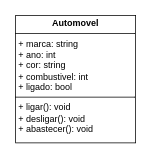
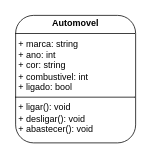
  <mxCell id="0" />
  <mxCell id="1" parent="0" />
- <mxCell id="2" value="&lt;p style=&quot;margin:0px;margin-top:4px;text-align:center;&quot;&gt;&lt;b&gt;Automovel&lt;/b&gt;&lt;/p&gt;&lt;hr size=&quot;1&quot; style=&quot;border-style:solid;&quot;&gt;&lt;p style=&quot;margin:0px;margin-left:4px;&quot;&gt;+ marca: string&lt;/p&gt;&lt;p style=&quot;margin:0px;margin-left:4px;&quot;&gt;+ ano: int&lt;/p&gt;&lt;p style=&quot;margin:0px;margin-left:4px;&quot;&gt;+ cor: string&lt;/p&gt;&lt;p style=&quot;margin:0px;margin-left:4px;&quot;&gt;+ combustivel: int&lt;/p&gt;&lt;p style=&quot;margin:0px;margin-left:4px;&quot;&gt;+ ligado: bool&lt;/p&gt;&lt;hr size=&quot;1&quot; style=&quot;border-style:solid;&quot;&gt;&lt;p style=&quot;margin:0px;margin-left:4px;&quot;&gt;+ ligar(): void&lt;/p&gt;&lt;p style=&quot;margin:0px;margin-left:4px;&quot;&gt;+ desligar(): void&lt;/p&gt;&lt;p style=&quot;margin:0px;margin-left:4px;&quot;&gt;+ abastecer(): void&lt;/p&gt;" style="verticalAlign=top;align=left;overflow=fill;html=1;whiteSpace=wrap;" vertex="1" parent="1"><mxGeometry x="20" y="20" width="160" height="170" as="geometry" /></mxCell>
+ <mxCell id="2" value="&lt;p style=&quot;margin:0px;margin-top:4px;text-align:center;&quot;&gt;&lt;b&gt;Automovel&lt;/b&gt;&lt;/p&gt;&lt;hr size=&quot;1&quot; style=&quot;border-style:solid;&quot;&gt;&lt;p style=&quot;margin:0px;margin-left:4px;&quot;&gt;+ marca: string&lt;/p&gt;&lt;p style=&quot;margin:0px;margin-left:4px;&quot;&gt;+ ano: int&lt;/p&gt;&lt;p style=&quot;margin:0px;margin-left:4px;&quot;&gt;+ cor: string&lt;/p&gt;&lt;p style=&quot;margin:0px;margin-left:4px;&quot;&gt;+ combustivel: int&lt;/p&gt;&lt;p style=&quot;margin:0px;margin-left:4px;&quot;&gt;+ ligado: bool&lt;/p&gt;&lt;hr size=&quot;1&quot; style=&quot;border-style:solid;&quot;&gt;&lt;p style=&quot;margin:0px;margin-left:4px;&quot;&gt;+ ligar(): void&lt;/p&gt;&lt;p style=&quot;margin:0px;margin-left:4px;&quot;&gt;+ desligar(): void&lt;/p&gt;&lt;p style=&quot;margin:0px;margin-left:4px;&quot;&gt;+ abastecer(): void&lt;/p&gt;" style="verticalAlign=top;align=left;overflow=fill;html=1;whiteSpace=wrap;rounded=1;" vertex="1" parent="1"><mxGeometry x="20" y="20" width="160" height="170" as="geometry" /></mxCell>
